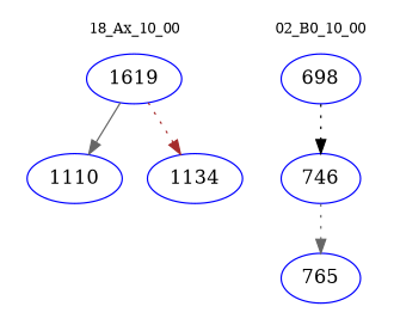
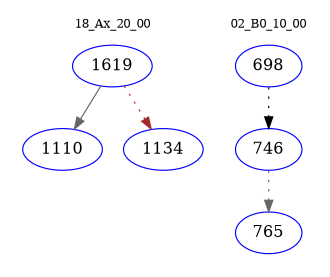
  digraph {
    node [color=blue]
    edge [color=gray40 style=dotted]
    n1 [label=1619]
    n2 [label=1110]
    n3 [label=1134]
    n4 [label=746]
    n5 [label=698]
    n6 [label=765]
    subgraph cluster_1 {
      color=white
      fontsize=10
-     label="18_Ax_10_00"
+     label="18_Ax_20_00"
      n1
      n2
      n3
    }
    subgraph cluster_2 {
      color=white
      fontsize=10
      label="02_B0_10_00"
      n4
      n5
      n6
    }
    n1 -> n2 [style=solid]
    n1 -> n3 [color=brown]
    n4 -> n6
    n5 -> n4 [color=black]
  }
